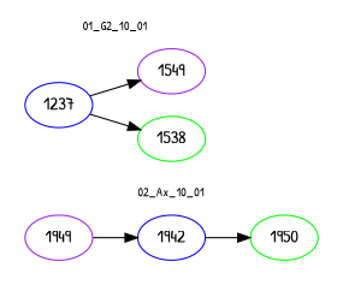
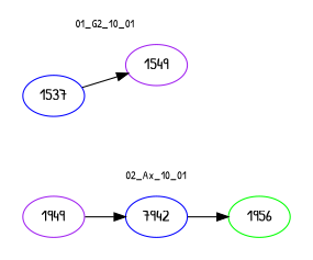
  digraph {
    fontname="Patrick Hand"
    rankdir=LR
    node [color=blue fontname="Patrick Hand"]
    edge [color=black fontname="Patrick Hand"]
-   n1 [label=1942]
+   n1 [label=7942]
    n2 [color=purple label=1949]
-   n3 [color=green label=1950]
-   n4 [label=1237]
-   n5 [color=green label=1538]
+   n3 [color=green label=1956]
+   n4 [label=1537]
    n6 [color=purple label=1549]
    subgraph cluster_1 {
      color=white
      fontsize=10
      label="02_Ax_10_01"
      n1
      n2
      n3
    }
    subgraph cluster_2 {
      color=white
      fontsize=10
      label="01_G2_10_01"
      n4
-     n5
      n6
    }
    n1 -> n3
    n2 -> n1
-   n4 -> n5
    n4 -> n6
  }
